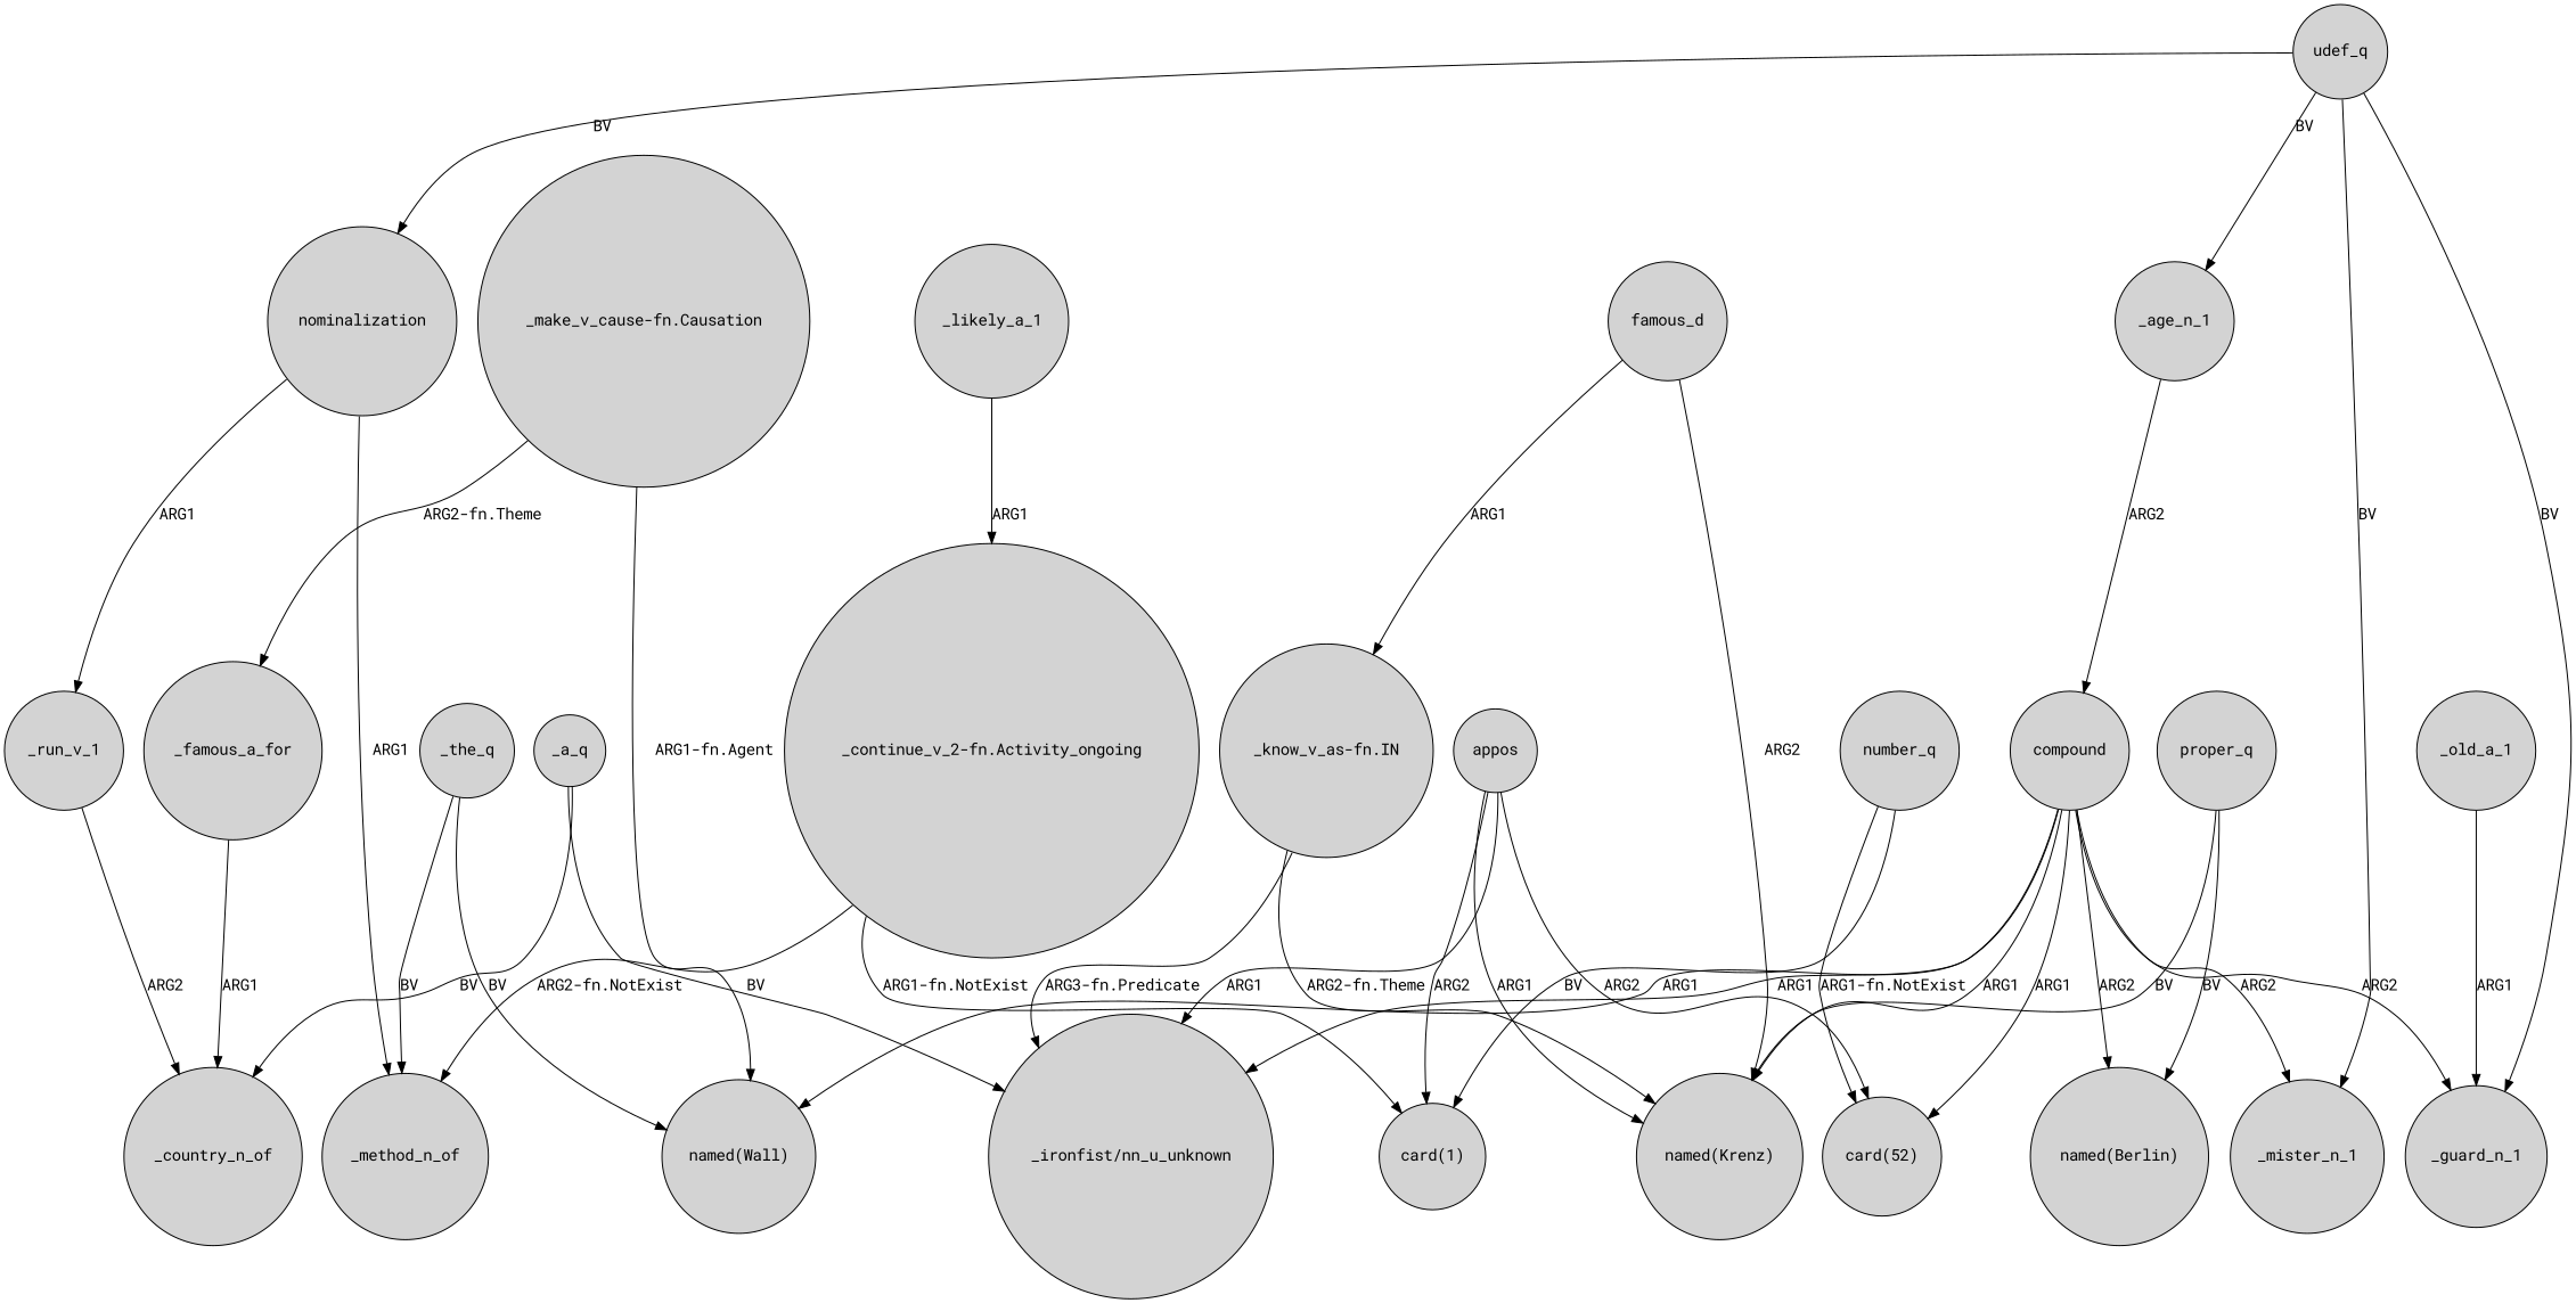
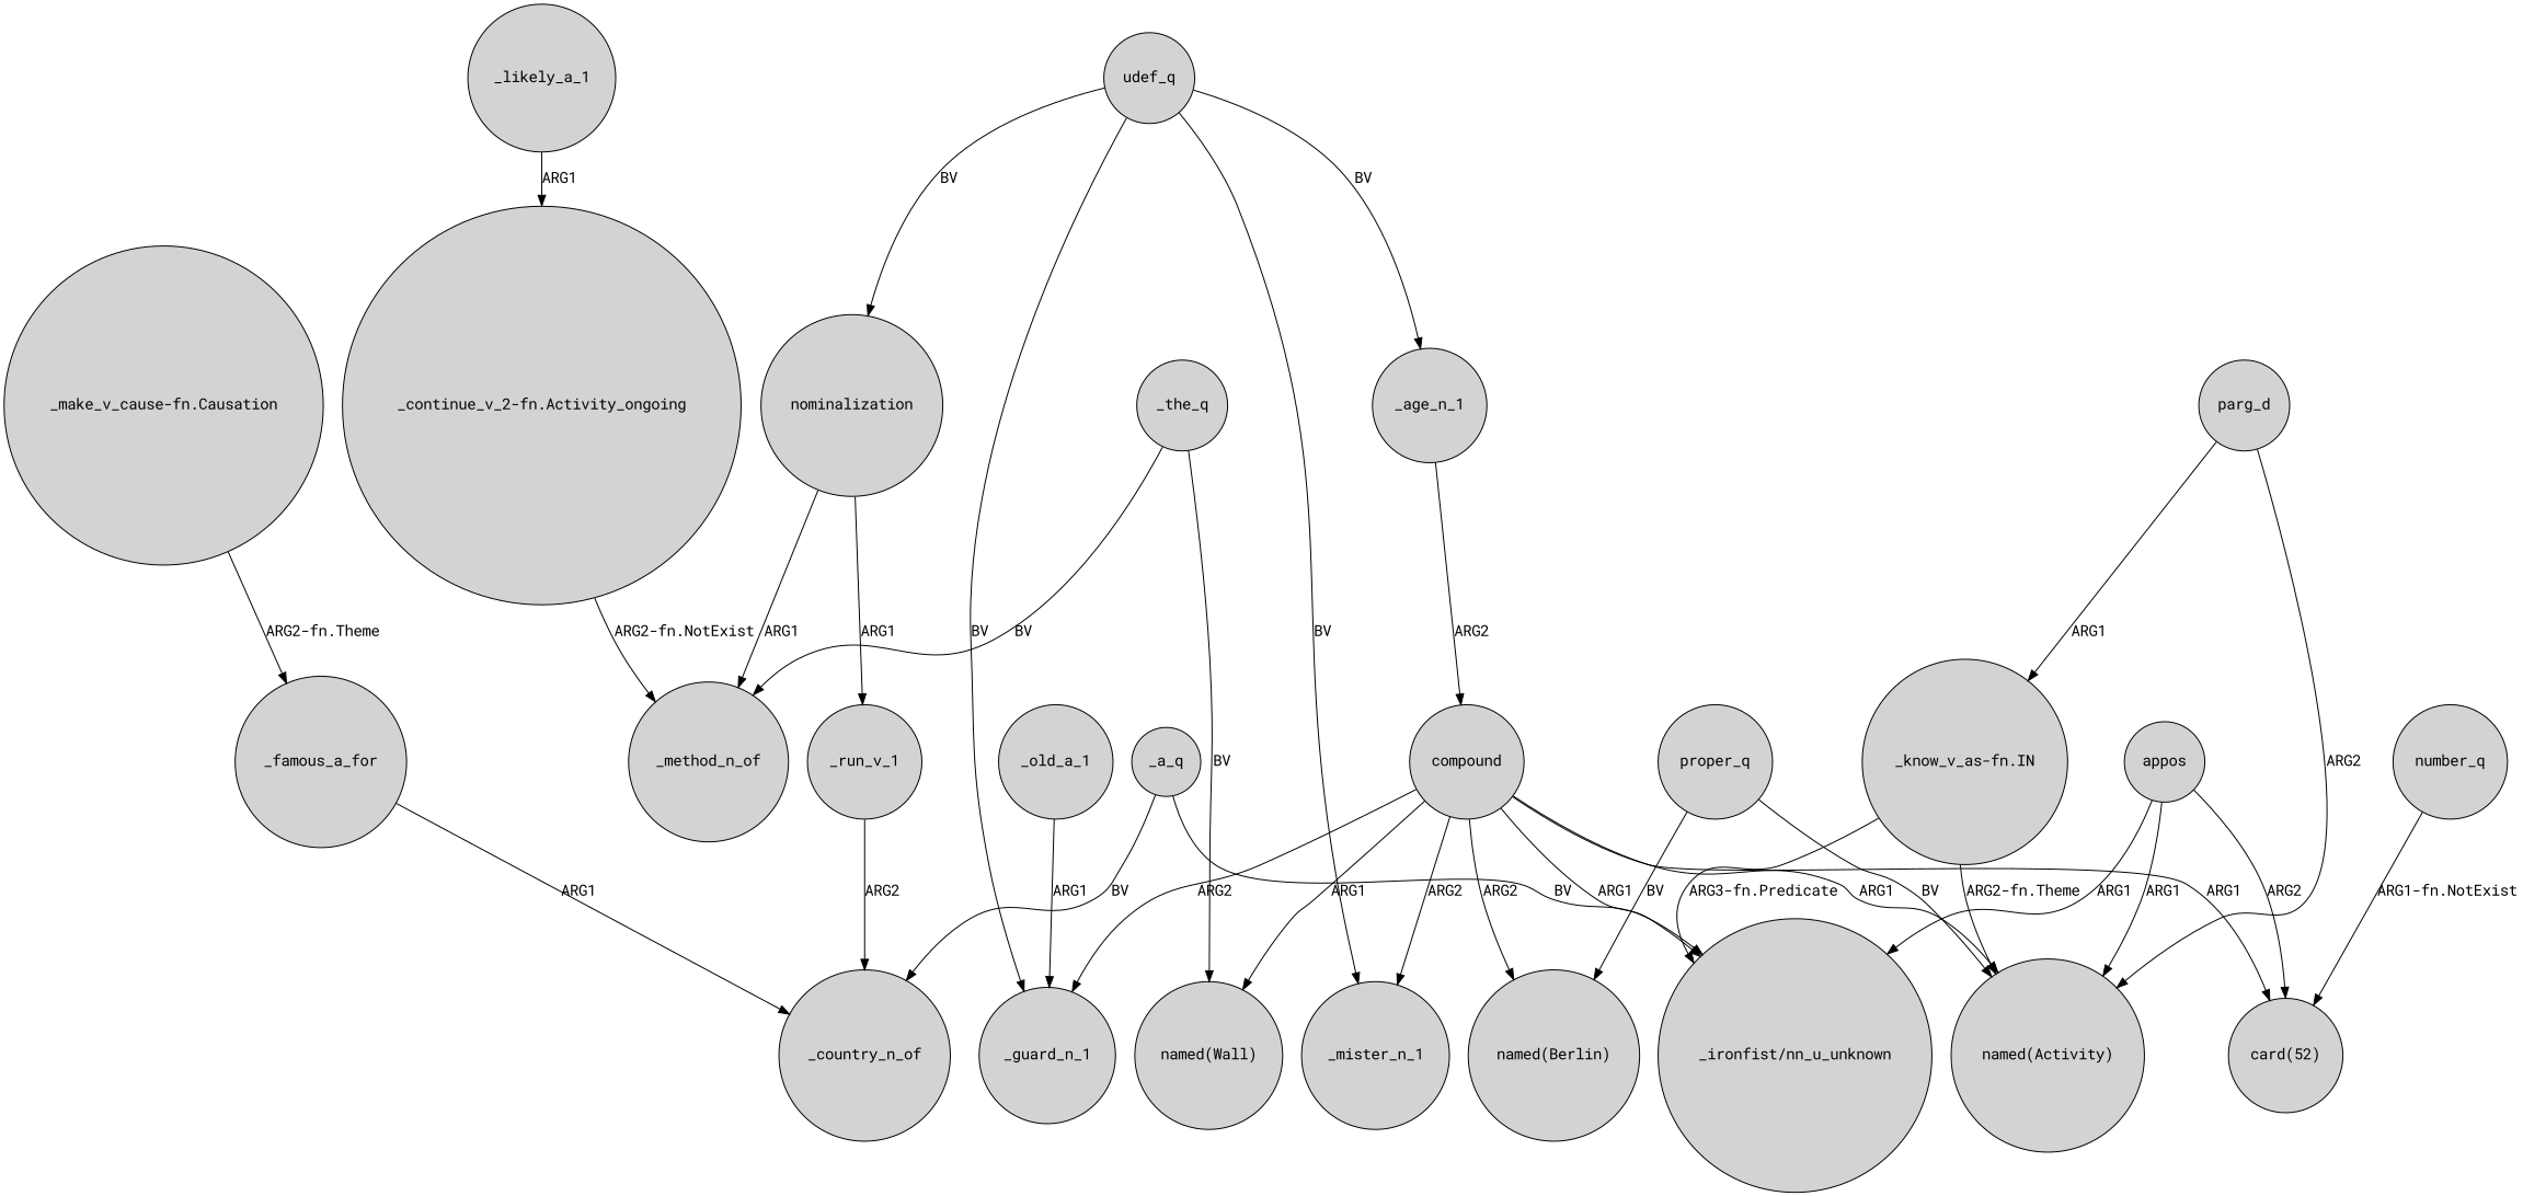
  digraph {
    fontname="Roboto Mono"
    node [fontname="Roboto Mono" shape=circle style=filled]
    edge [fontname="Roboto Mono"]
    "_continue_v_2-fn.Activity_ongoing"
    _method_n_of
-   "card(1)"
    nominalization
    _run_v_1
    _the_q
    "named(Wall)"
-   parg_d [label=famous_d]
-   "named(Krenz)"
+   parg_d
+   "named(Krenz)" [label="named(Activity)"]
    "_know_v_as-fn.IN"
    "_ironfist/nn_u_unknown"
    compound
    _mister_n_1
    _guard_n_1
    "named(Berlin)"
    "card(52)"
    _age_n_1
    _likely_a_1
    _old_a_1
    proper_q
    appos
    udef_q
    _country_n_of
    number_q
    "_make_v_cause-fn.Causation"
    _famous_a_for
    _a_q
    "_continue_v_2-fn.Activity_ongoing" -> _method_n_of [label="ARG2-fn.NotExist"]
-   "_continue_v_2-fn.Activity_ongoing" -> "card(1)" [label="ARG1-fn.NotExist"]
    nominalization -> _method_n_of [label=ARG1]
    nominalization -> _run_v_1 [label=ARG1]
    _run_v_1 -> _country_n_of [label=ARG2]
    _the_q -> _method_n_of [label=BV]
    _the_q -> "named(Wall)" [label=BV]
    parg_d -> "named(Krenz)" [label=ARG2]
    parg_d -> "_know_v_as-fn.IN" [label=ARG1]
    "_know_v_as-fn.IN" -> "named(Krenz)" [label="ARG2-fn.Theme"]
    "_know_v_as-fn.IN" -> "_ironfist/nn_u_unknown" [label="ARG3-fn.Predicate"]
    compound -> "named(Wall)" [label=ARG1]
    compound -> "named(Krenz)" [label=ARG1]
    compound -> "_ironfist/nn_u_unknown" [label=ARG1]
    compound -> _mister_n_1 [label=ARG2]
    compound -> _guard_n_1 [label=ARG2]
    compound -> "named(Berlin)" [label=ARG2]
    compound -> "card(52)" [label=ARG1]
    _age_n_1 -> compound [label=ARG2]
    _likely_a_1 -> "_continue_v_2-fn.Activity_ongoing" [label=ARG1]
    _old_a_1 -> _guard_n_1 [label=ARG1]
    proper_q -> "named(Krenz)" [label=BV]
    proper_q -> "named(Berlin)" [label=BV]
-   appos -> "card(1)" [label=ARG2]
    appos -> "named(Krenz)" [label=ARG1]
    appos -> "_ironfist/nn_u_unknown" [label=ARG1]
    appos -> "card(52)" [label=ARG2]
    udef_q -> nominalization [label=BV]
    udef_q -> _mister_n_1 [label=BV]
    udef_q -> _guard_n_1 [label=BV]
    udef_q -> _age_n_1 [label=BV]
-   number_q -> "card(1)" [label=BV]
    number_q -> "card(52)" [label="ARG1-fn.NotExist"]
-   "_make_v_cause-fn.Causation" -> "named(Wall)" [label="ARG1-fn.Agent"]
    "_make_v_cause-fn.Causation" -> _famous_a_for [label="ARG2-fn.Theme"]
    _famous_a_for -> _country_n_of [label=ARG1]
    _a_q -> "_ironfist/nn_u_unknown" [label=BV]
    _a_q -> _country_n_of [label=BV]
  }
